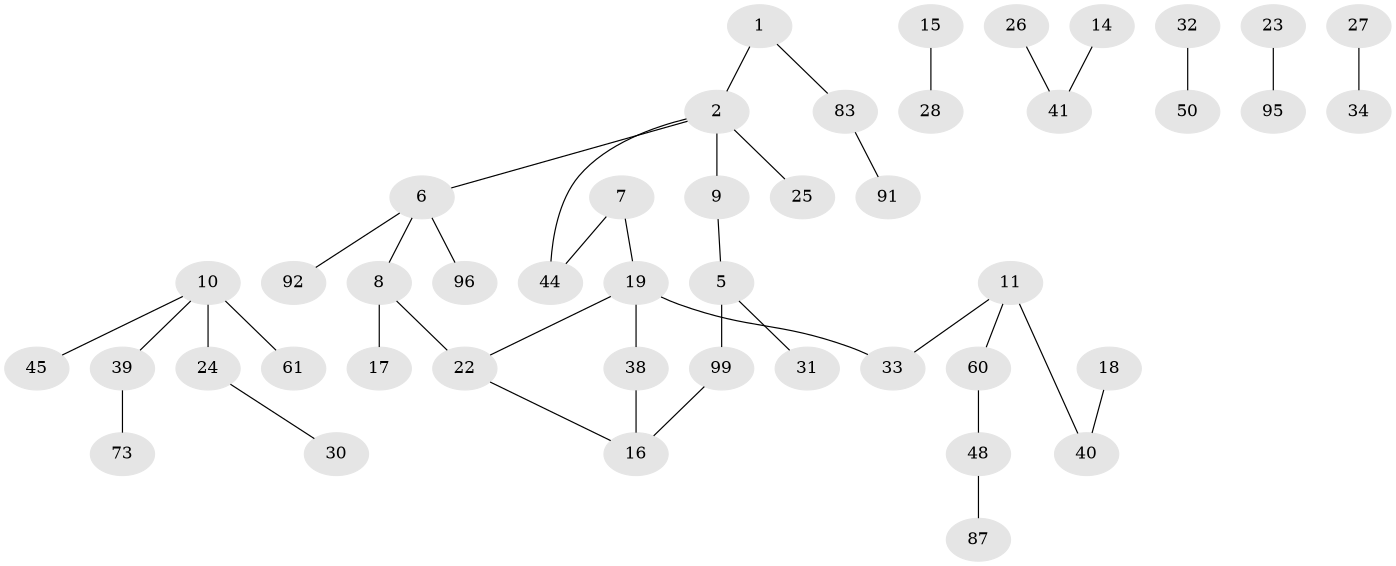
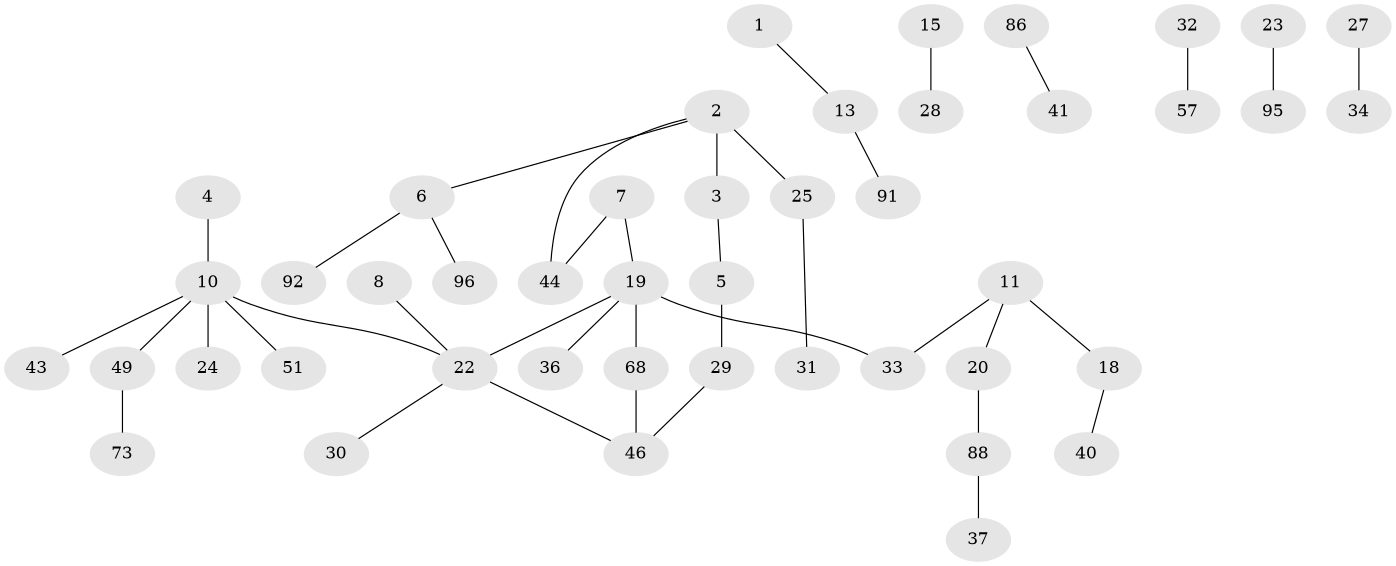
  graph {
    node [color=gray90 style=filled]
    1
    2
-   13 [label=83]
-   3 [label=9]
+   13
+   3
    6
    25
    44
+   4
    10
    7
    19
    n12 [label=91]
    5
    8
    n15 [label=96]
    n16 [label=92]
+   36
    22
    33
-   38
-   29 [label=99]
+   38 [label=68]
+   29
    31
    24
-   39
-   51 [label=61]
-   45
+   39 [label=49]
+   51
+   45 [label=43]
    11
-   20 [label=60]
+   20
    40
    18
-   46 [label=16]
-   17
+   46
    15
    28
-   26
+   26 [label=86]
    41
-   14
    30
    n39 [label=73]
-   48
+   48 [label=88]
    32
-   50
+   50 [label=57]
    n43 [label=95]
    23
-   37 [label=87]
+   37
    27
    34
-   1 -- 2
    1 -- 13
    2 -- 3
    2 -- 6
    2 -- 25
    2 -- 44
    13 -- n12
    3 -- 5
-   6 -- 8
    6 -- n15
    6 -- n16
+   4 -- 10
+   10 -- 22
    10 -- 24
    10 -- 39
    10 -- 51
    10 -- 45
    7 -- 44
    7 -- 19
+   19 -- 36
    19 -- 22
    19 -- 33
    19 -- 38
    5 -- 29
-   5 -- 31
+   25 -- 31
    8 -- 22
-   8 -- 17
    22 -- 46
-   24 -- 30
+   22 -- 30
    38 -- 46
    29 -- 46
    39 -- n39
    11 -- 33
    11 -- 20
-   11 -- 40
+   11 -- 18
    20 -- 48
    18 -- 40
    15 -- 28
    26 -- 41
-   14 -- 41
    48 -- 37
    32 -- 50
    23 -- n43
    27 -- 34
  }
